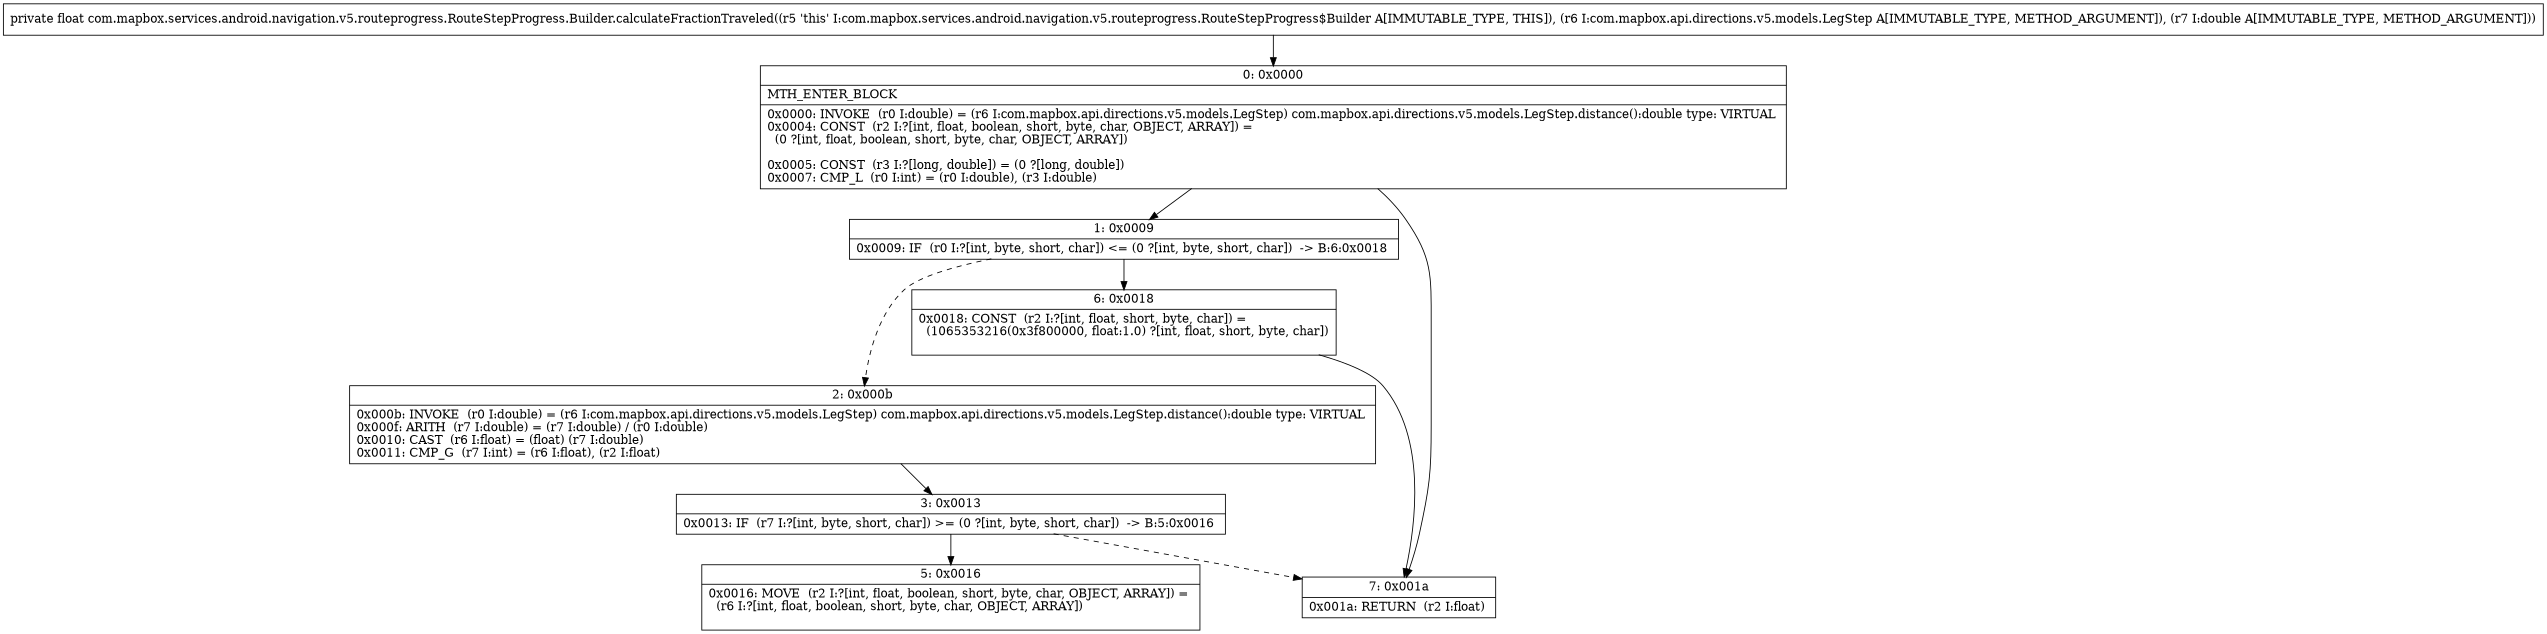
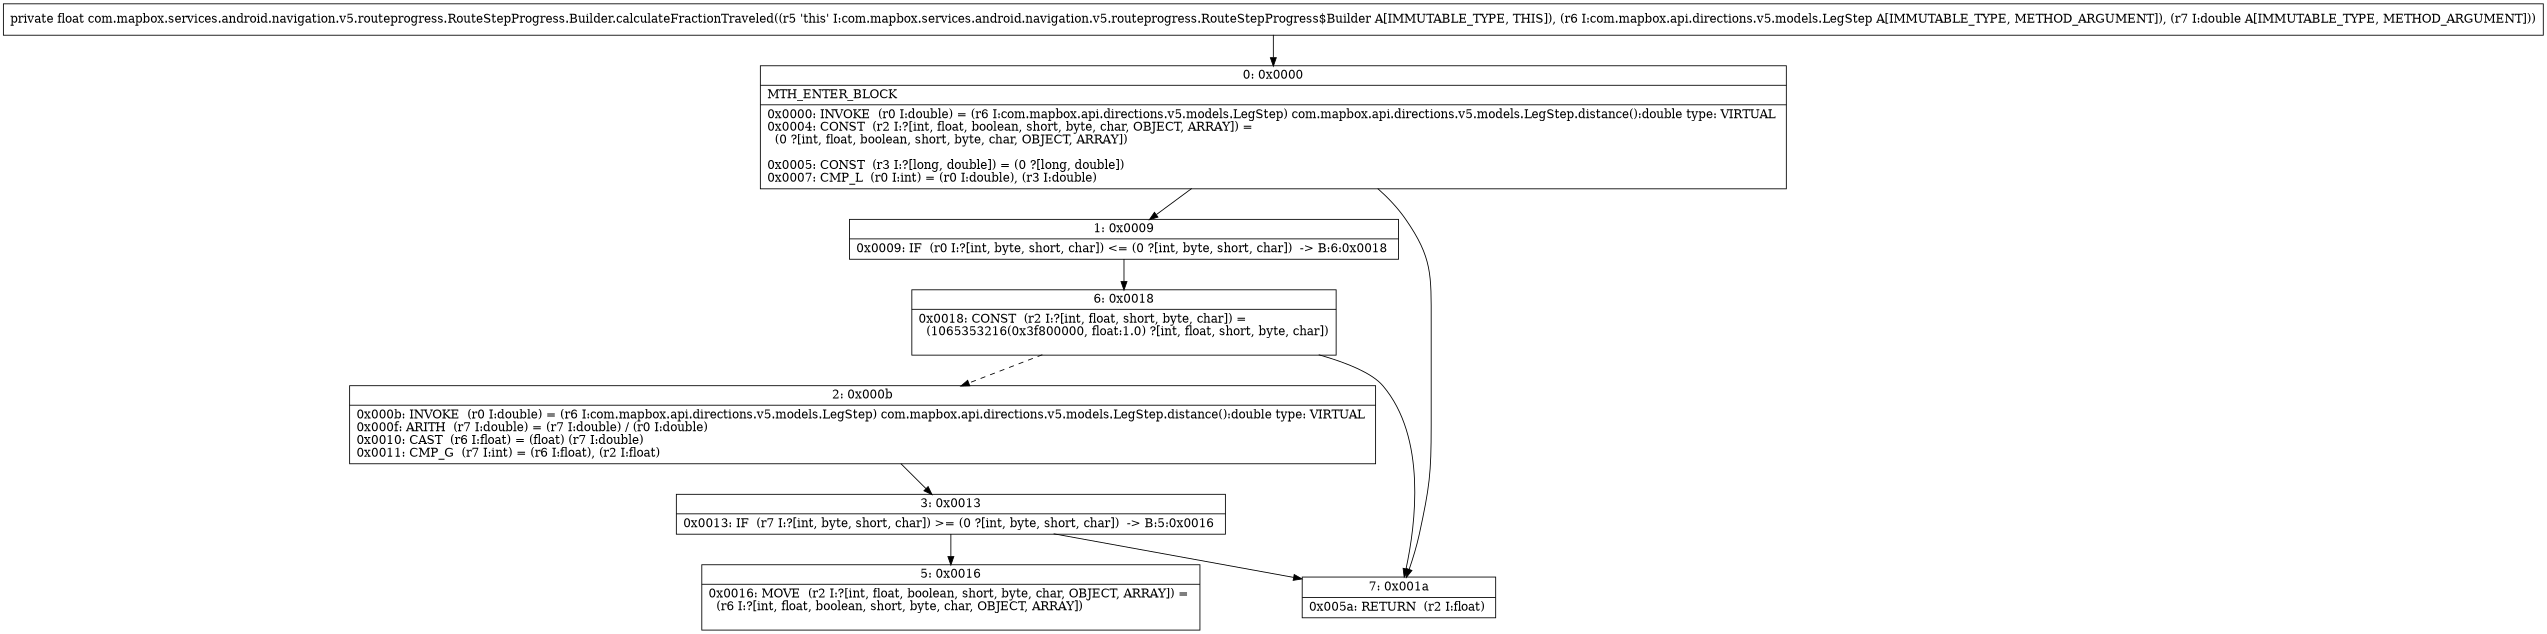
  digraph {
    fontname="DejaVu Serif"
    node [fontname="DejaVu Serif" shape=record]
    edge [fontname="DejaVu Serif"]
    n1 [label="{0\:\ 0x0000|MTH_ENTER_BLOCK\l|0x0000: INVOKE  (r0 I:double) = (r6 I:com.mapbox.api.directions.v5.models.LegStep) com.mapbox.api.directions.v5.models.LegStep.distance():double type: VIRTUAL \l0x0004: CONST  (r2 I:?[int, float, boolean, short, byte, char, OBJECT, ARRAY]) = \l  (0 ?[int, float, boolean, short, byte, char, OBJECT, ARRAY])\l \l0x0005: CONST  (r3 I:?[long, double]) = (0 ?[long, double]) \l0x0007: CMP_L  (r0 I:int) = (r0 I:double), (r3 I:double) \l}"]
    n2 [label="{1\:\ 0x0009|0x0009: IF  (r0 I:?[int, byte, short, char]) \<= (0 ?[int, byte, short, char])  \-\> B:6:0x0018 \l}"]
-   n3 [label="{7\:\ 0x001a|0x001a: RETURN  (r2 I:float) \l}"]
+   n3 [label="{7\:\ 0x001a|0x005a: RETURN  (r2 I:float) \l}"]
    n4 [label="{2\:\ 0x000b|0x000b: INVOKE  (r0 I:double) = (r6 I:com.mapbox.api.directions.v5.models.LegStep) com.mapbox.api.directions.v5.models.LegStep.distance():double type: VIRTUAL \l0x000f: ARITH  (r7 I:double) = (r7 I:double) \/ (r0 I:double) \l0x0010: CAST  (r6 I:float) = (float) (r7 I:double) \l0x0011: CMP_G  (r7 I:int) = (r6 I:float), (r2 I:float) \l}"]
    n5 [label="{6\:\ 0x0018|0x0018: CONST  (r2 I:?[int, float, short, byte, char]) = \l  (1065353216(0x3f800000, float:1.0) ?[int, float, short, byte, char])\l \l}"]
    n6 [label="{3\:\ 0x0013|0x0013: IF  (r7 I:?[int, byte, short, char]) \>= (0 ?[int, byte, short, char])  \-\> B:5:0x0016 \l}"]
    n7 [label="{5\:\ 0x0016|0x0016: MOVE  (r2 I:?[int, float, boolean, short, byte, char, OBJECT, ARRAY]) = \l  (r6 I:?[int, float, boolean, short, byte, char, OBJECT, ARRAY])\l \l}"]
    n8 [label="{private float com.mapbox.services.android.navigation.v5.routeprogress.RouteStepProgress.Builder.calculateFractionTraveled((r5 'this' I:com.mapbox.services.android.navigation.v5.routeprogress.RouteStepProgress$Builder A[IMMUTABLE_TYPE, THIS]), (r6 I:com.mapbox.api.directions.v5.models.LegStep A[IMMUTABLE_TYPE, METHOD_ARGUMENT]), (r7 I:double A[IMMUTABLE_TYPE, METHOD_ARGUMENT])) }"]
    n1 -> n2
    n1 -> n3
-   n2 -> n4 [style=dashed]
+   n5 -> n4 [style=dashed]
    n2 -> n5
    n4 -> n6
    n5 -> n3
-   n6 -> n3 [style=dashed]
+   n6 -> n3 [style=solid]
    n6 -> n7
    n8 -> n1
  }
